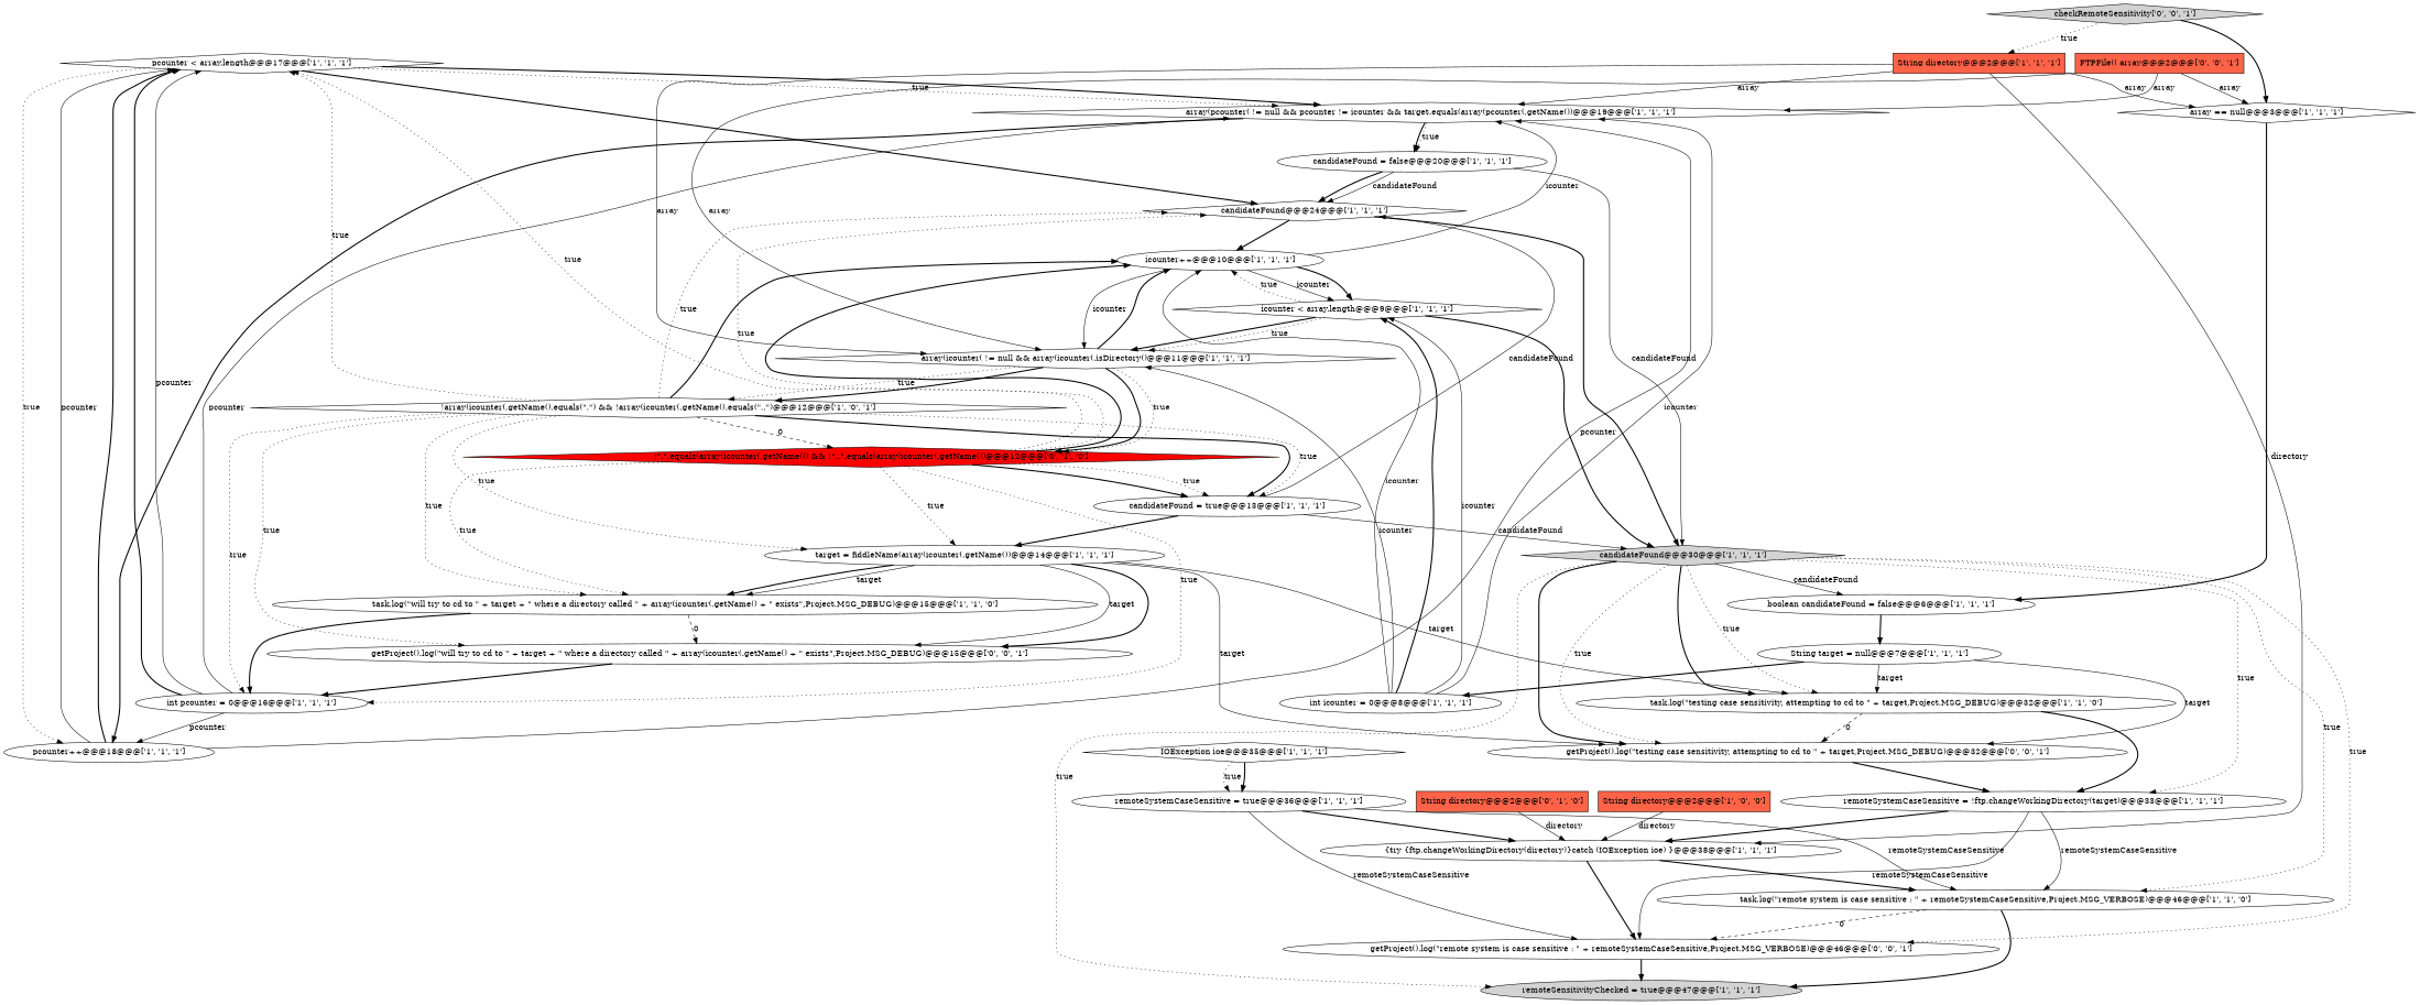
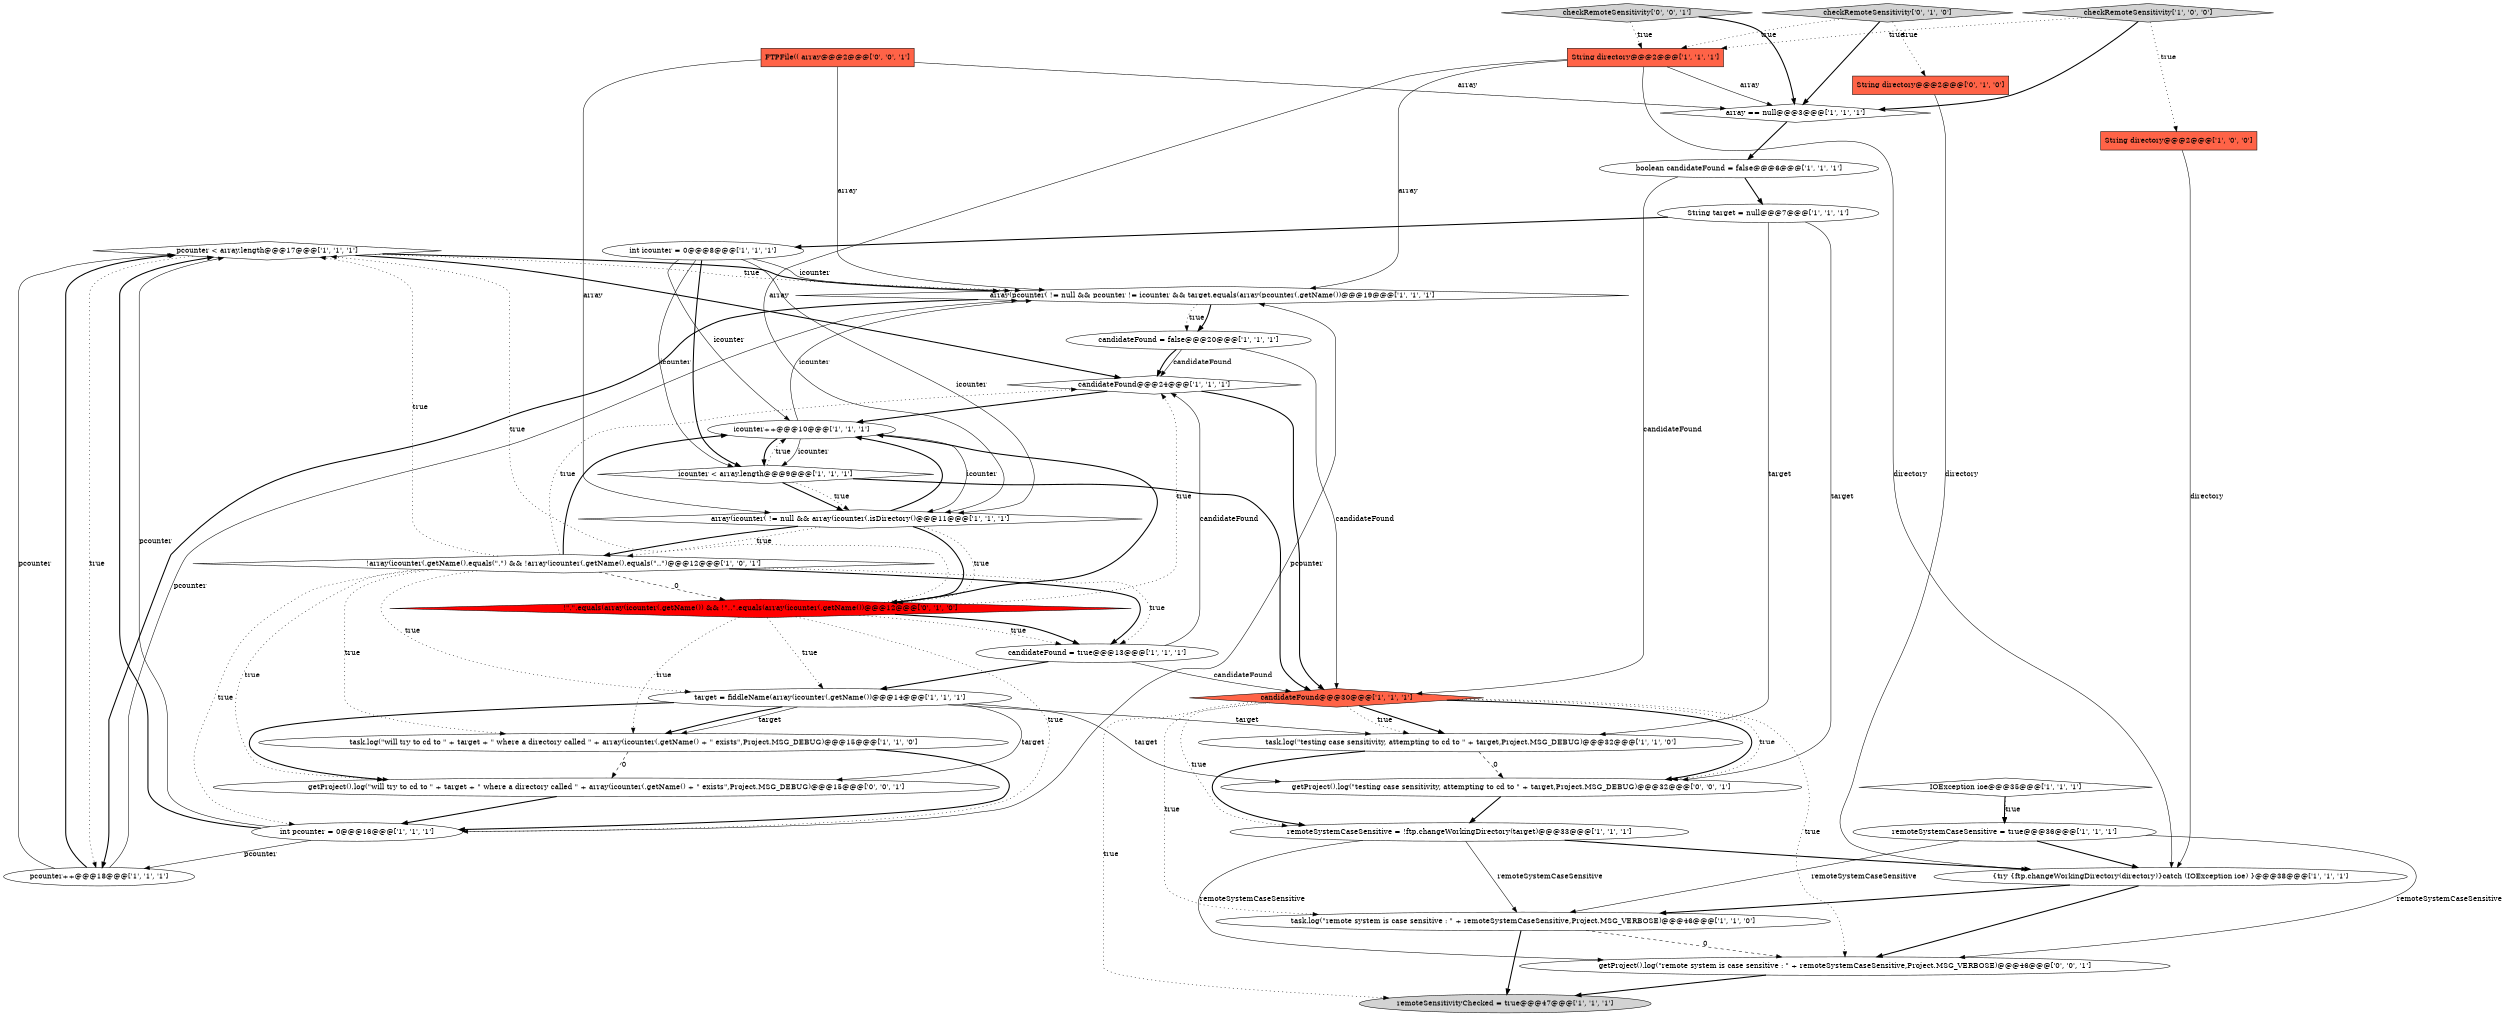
  digraph {
    node [fillcolor=white shape=ellipse style=filled]
    edge [style=bold]
    n1 [label="pcounter < array.length@@@17@@@['1', '1', '1']" shape=diamond]
    n2 [label="array(pcounter( != null && pcounter != icounter && target.equals(array(pcounter(.getName())@@@19@@@['1', '1', '1']" shape=diamond]
    n3 [label="pcounter++@@@18@@@['1', '1', '1']"]
    n4 [label="candidateFound@@@24@@@['1', '1', '1']" shape=diamond]
    n5 [label="candidateFound = false@@@20@@@['1', '1', '1']"]
    n6 [label="icounter++@@@10@@@['1', '1', '1']"]
-   n7 [fillcolor=lightgray label="candidateFound@@@30@@@['1', '1', '1']" shape=diamond]
+   n7 [fillcolor=tomato label="candidateFound@@@30@@@['1', '1', '1']" shape=diamond]
    n8 [fillcolor=lightgray label="remoteSensitivityChecked = true@@@47@@@['1', '1', '1']"]
    n9 [label="int icounter = 0@@@8@@@['1', '1', '1']"]
    n10 [label="array(icounter( != null && array(icounter(.isDirectory()@@@11@@@['1', '1', '1']" shape=diamond]
    n11 [label="icounter < array.length@@@9@@@['1', '1', '1']" shape=diamond]
    n12 [fillcolor=red label="!\".\".equals(array(icounter(.getName()) && !\"..\".equals(array(icounter(.getName())@@@12@@@['0', '1', '0']" shape=diamond]
    n13 [label="!array(icounter(.getName().equals(\".\") && !array(icounter(.getName().equals(\"..\")@@@12@@@['1', '0', '1']" shape=diamond]
    n14 [label="getProject().log(\"remote system is case sensitive : \" + remoteSystemCaseSensitive,Project.MSG_VERBOSE)@@@46@@@['0', '0', '1']"]
    n15 [fillcolor=tomato label="String directory@@@2@@@['0', '1', '0']" shape=box]
    n16 [label="{try {ftp.changeWorkingDirectory(directory)}catch (IOException ioe) }@@@38@@@['1', '1', '1']"]
    n17 [label="task.log(\"remote system is case sensitive : \" + remoteSystemCaseSensitive,Project.MSG_VERBOSE)@@@46@@@['1', '1', '0']"]
    n18 [label="getProject().log(\"testing case sensitivity, attempting to cd to \" + target,Project.MSG_DEBUG)@@@32@@@['0', '0', '1']"]
    n19 [label="remoteSystemCaseSensitive = !ftp.changeWorkingDirectory(target)@@@33@@@['1', '1', '1']"]
    n20 [label="candidateFound = true@@@13@@@['1', '1', '1']"]
    n21 [label="int pcounter = 0@@@16@@@['1', '1', '1']"]
    n22 [label="task.log(\"will try to cd to \" + target + \" where a directory called \" + array(icounter(.getName() + \" exists\",Project.MSG_DEBUG)@@@15@@@['1', '1', '0']"]
    n23 [label="target = fiddleName(array(icounter(.getName())@@@14@@@['1', '1', '1']"]
    n24 [label="getProject().log(\"will try to cd to \" + target + \" where a directory called \" + array(icounter(.getName() + \" exists\",Project.MSG_DEBUG)@@@15@@@['0', '0', '1']"]
    n25 [fillcolor=tomato label="String directory@@@2@@@['1', '1', '1']" shape=box]
    n26 [label="array == null@@@3@@@['1', '1', '1']" shape=diamond]
    n27 [label="boolean candidateFound = false@@@6@@@['1', '1', '1']"]
    n28 [label="task.log(\"testing case sensitivity, attempting to cd to \" + target,Project.MSG_DEBUG)@@@32@@@['1', '1', '0']"]
    n29 [label="String target = null@@@7@@@['1', '1', '1']"]
    n30 [label="remoteSystemCaseSensitive = true@@@36@@@['1', '1', '1']"]
+   n31 [fillcolor=lightgray label="checkRemoteSensitivity['0', '1', '0']" shape=diamond]
+   n32 [fillcolor=lightgray label="checkRemoteSensitivity['1', '0', '0']" shape=diamond]
    n33 [fillcolor=tomato label="String directory@@@2@@@['1', '0', '0']" shape=box]
    n34 [label="IOException ioe@@@35@@@['1', '1', '1']" shape=diamond]
    n35 [fillcolor=tomato label="FTPFile(( array@@@2@@@['0', '0', '1']" shape=box]
    n36 [fillcolor=lightgray label="checkRemoteSensitivity['0', '0', '1']" shape=diamond]
    n1 -> n2 [label=true style=dotted]
    n1 -> n2
    n1 -> n3 [label=true style=dotted]
    n1 -> n4
    n2 -> n3
    n2 -> n5 [label=true style=dotted]
    n2 -> n5
    n3 -> n1 [label=pcounter style=solid]
    n3 -> n1
    n3 -> n2 [label=pcounter style=solid]
    n4 -> n6
    n4 -> n7
    n5 -> n4 [label=candidateFound style=solid]
    n5 -> n4
    n5 -> n7 [label=candidateFound style=solid]
    n6 -> n2 [label=icounter style=solid]
    n6 -> n10 [label=icounter style=solid]
    n6 -> n11 [label=icounter style=solid]
    n6 -> n11
    n7 -> n8 [label=true style=dotted]
    n7 -> n14 [label=true style=dotted]
    n7 -> n17 [label=true style=dotted]
    n7 -> n18
    n7 -> n18 [label=true style=dotted]
    n7 -> n19 [label=true style=dotted]
    n7 -> n28
    n7 -> n28 [label=true style=dotted]
    n9 -> n2 [label=icounter style=solid]
    n9 -> n6 [label=icounter style=solid]
    n9 -> n10 [label=icounter style=solid]
    n9 -> n11
    n9 -> n11 [label=icounter style=solid]
    n10 -> n6
    n10 -> n12
    n10 -> n12 [label=true style=dotted]
    n10 -> n13 [label=true style=dotted]
    n10 -> n13
    n11 -> n6 [label=true style=dotted]
    n11 -> n7
    n11 -> n10
    n11 -> n10 [label=true style=dotted]
    n12 -> n1 [label=true style=dotted]
    n12 -> n4 [label=true style=dotted]
    n12 -> n6
    n12 -> n20 [label=true style=dotted]
    n12 -> n20
    n12 -> n21 [label=true style=dotted]
    n12 -> n22 [label=true style=dotted]
    n12 -> n23 [label=true style=dotted]
    n13 -> n1 [label=true style=dotted]
    n13 -> n4 [label=true style=dotted]
    n13 -> n6
    n13 -> n12 [label=0 style=dashed]
    n13 -> n20
    n13 -> n20 [label=true style=dotted]
    n13 -> n21 [label=true style=dotted]
    n13 -> n22 [label=true style=dotted]
    n13 -> n23 [label=true style=dotted]
    n13 -> n24 [label=true style=dotted]
    n14 -> n8
    n15 -> n16 [label=directory style=solid]
    n16 -> n14
    n16 -> n17
    n17 -> n8
    n17 -> n14 [label=0 style=dashed]
    n18 -> n19
    n19 -> n14 [label=remoteSystemCaseSensitive style=solid]
    n19 -> n16
    n19 -> n17 [label=remoteSystemCaseSensitive style=solid]
    n20 -> n4 [label=candidateFound style=solid]
    n20 -> n7 [label=candidateFound style=solid]
    n20 -> n23
    n21 -> n1 [label=pcounter style=solid]
    n21 -> n1
    n21 -> n2 [label=pcounter style=solid]
    n21 -> n3 [label=pcounter style=solid]
    n22 -> n21
    n22 -> n24 [label=0 style=dashed]
    n23 -> n18 [label=target style=solid]
    n23 -> n22
    n23 -> n22 [label=target style=solid]
    n23 -> n24
    n23 -> n24 [label=target style=solid]
    n23 -> n28 [label=target style=solid]
    n24 -> n21
    n25 -> n2 [label=array style=solid]
    n25 -> n10 [label=array style=solid]
    n25 -> n16 [label=directory style=solid]
    n25 -> n26 [label=array style=solid]
    n26 -> n27
-   n7 -> n27 [label=candidateFound style=solid]
+   n27 -> n7 [label=candidateFound style=solid]
    n27 -> n29
    n28 -> n18 [label=0 style=dashed]
    n28 -> n19
    n29 -> n9
    n29 -> n18 [label=target style=solid]
    n29 -> n28 [label=target style=solid]
    n30 -> n14 [label=remoteSystemCaseSensitive style=solid]
    n30 -> n16
    n30 -> n17 [label=remoteSystemCaseSensitive style=solid]
+   n31 -> n15 [label=true style=dotted]
+   n31 -> n25 [label=true style=dotted]
+   n31 -> n26
+   n32 -> n25 [label=true style=dotted]
+   n32 -> n26
+   n32 -> n33 [label=true style=dotted]
    n33 -> n16 [label=directory style=solid]
    n34 -> n30
    n34 -> n30 [label=true style=dotted]
    n35 -> n2 [label=array style=solid]
    n35 -> n10 [label=array style=solid]
    n35 -> n26 [label=array style=solid]
    n36 -> n25 [label=true style=dotted]
    n36 -> n26
  }
